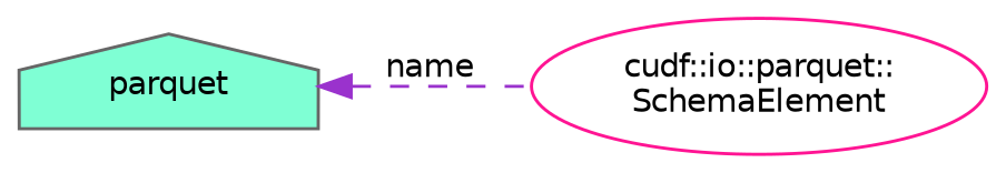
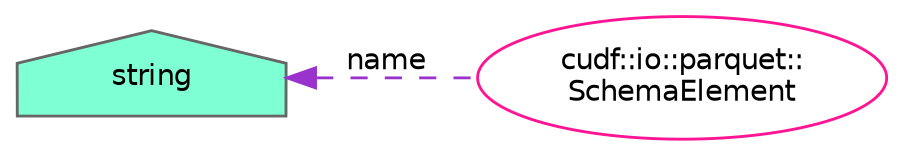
  digraph {
    rankdir=LR
    node [fontname=Helvetica fontsize=10 style=filled]
    n1 [color=deeppink fillcolor=white fontcolor=black height=0.2 label="cudf::io::parquet::\lSchemaElement" shape=ellipse width=0.4]
-   n2 [color=gray40 fillcolor=aquamarine height=0.2 label=parquet shape=house width=0.4]
+   n2 [color=gray40 fillcolor=aquamarine height=0.2 label=string shape=house width=0.4]
    n2 -> n1 [color=darkorchid3 dir=back fontname=Helvetica fontsize=10 label=" name" labelfontname=Helvetica labelfontsize=10 style=dashed]
  }
